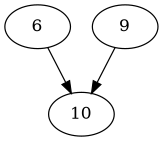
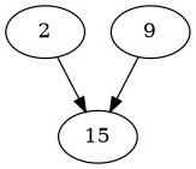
  strict digraph {
-   6
-   10
+   6 [label=2]
+   10 [label=15]
    n3 [label=9]
    6 -> 10
    n3 -> 10
  }
